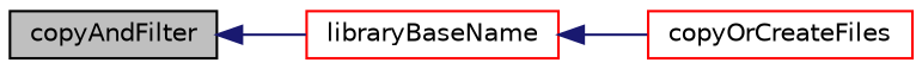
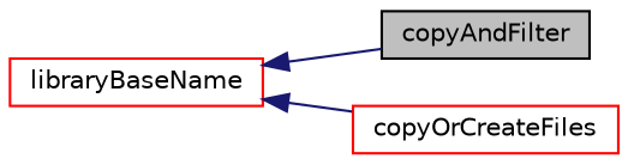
  digraph {
    rankdir=LR
    node [color=red fontname=Helvetica fontsize=10 shape=record]
    edge [color=midnightblue dir=back fontname=Helvetica fontsize=10 labelfontname=Helvetica labelfontsize=10 style=solid]
    n1 [color=black fillcolor=grey75 fontcolor=black height=0.2 label=copyAndFilter style=filled width=0.4]
    n2 [height=0.2 label=libraryBaseName width=0.4]
    n3 [height=0.2 label=copyOrCreateFiles width=0.4]
-   n1 -> n2
+   n2 -> n1
    n2 -> n3
  }
